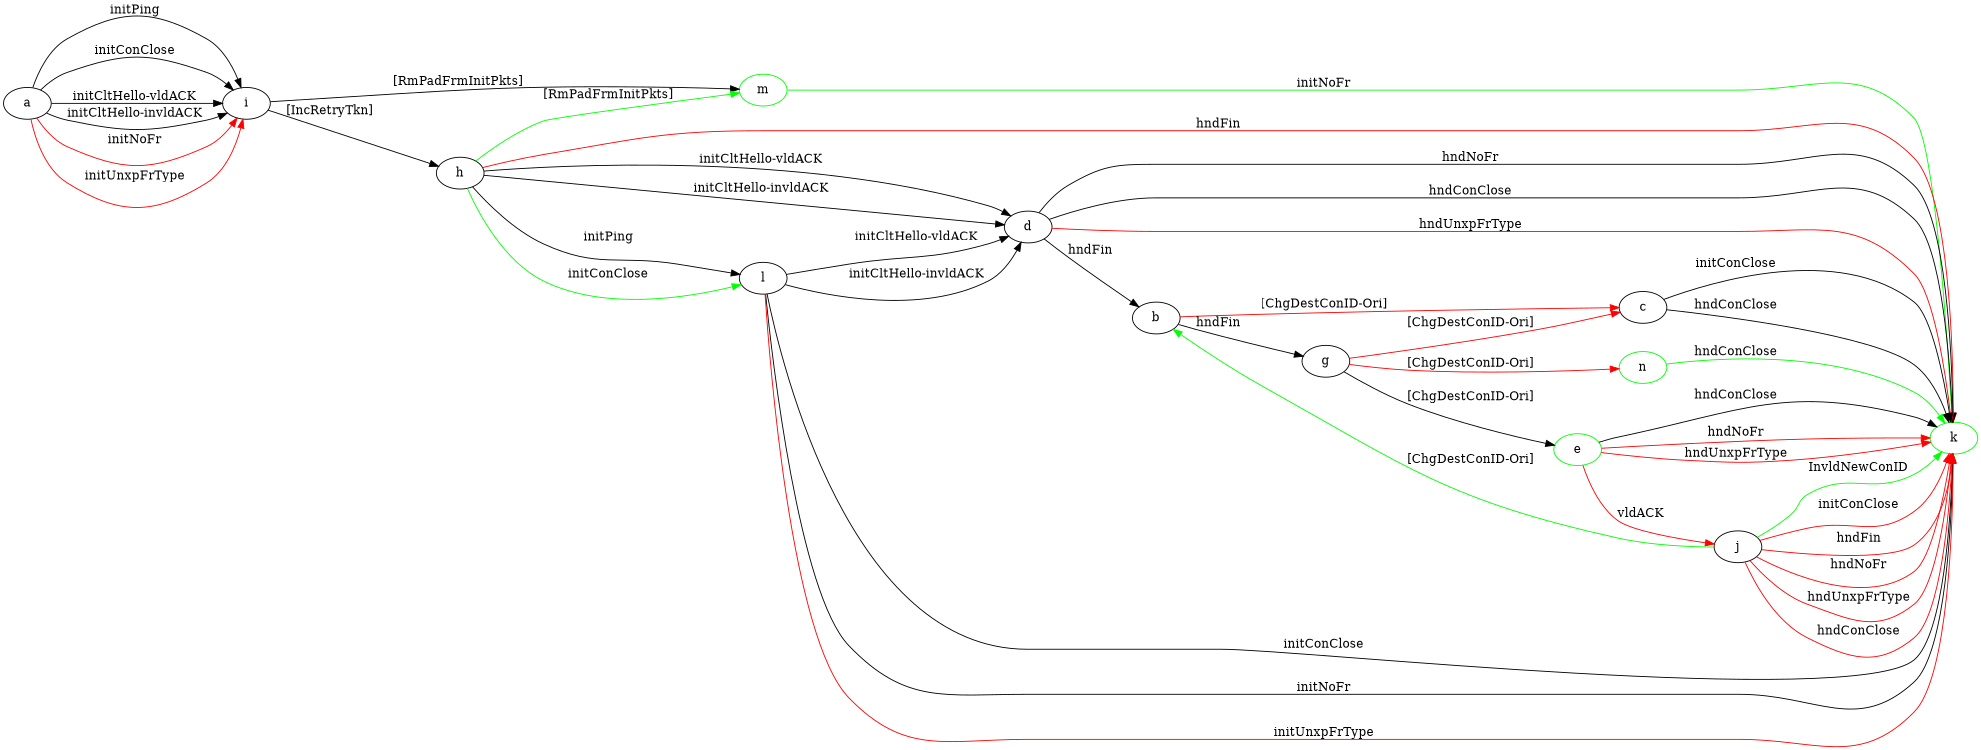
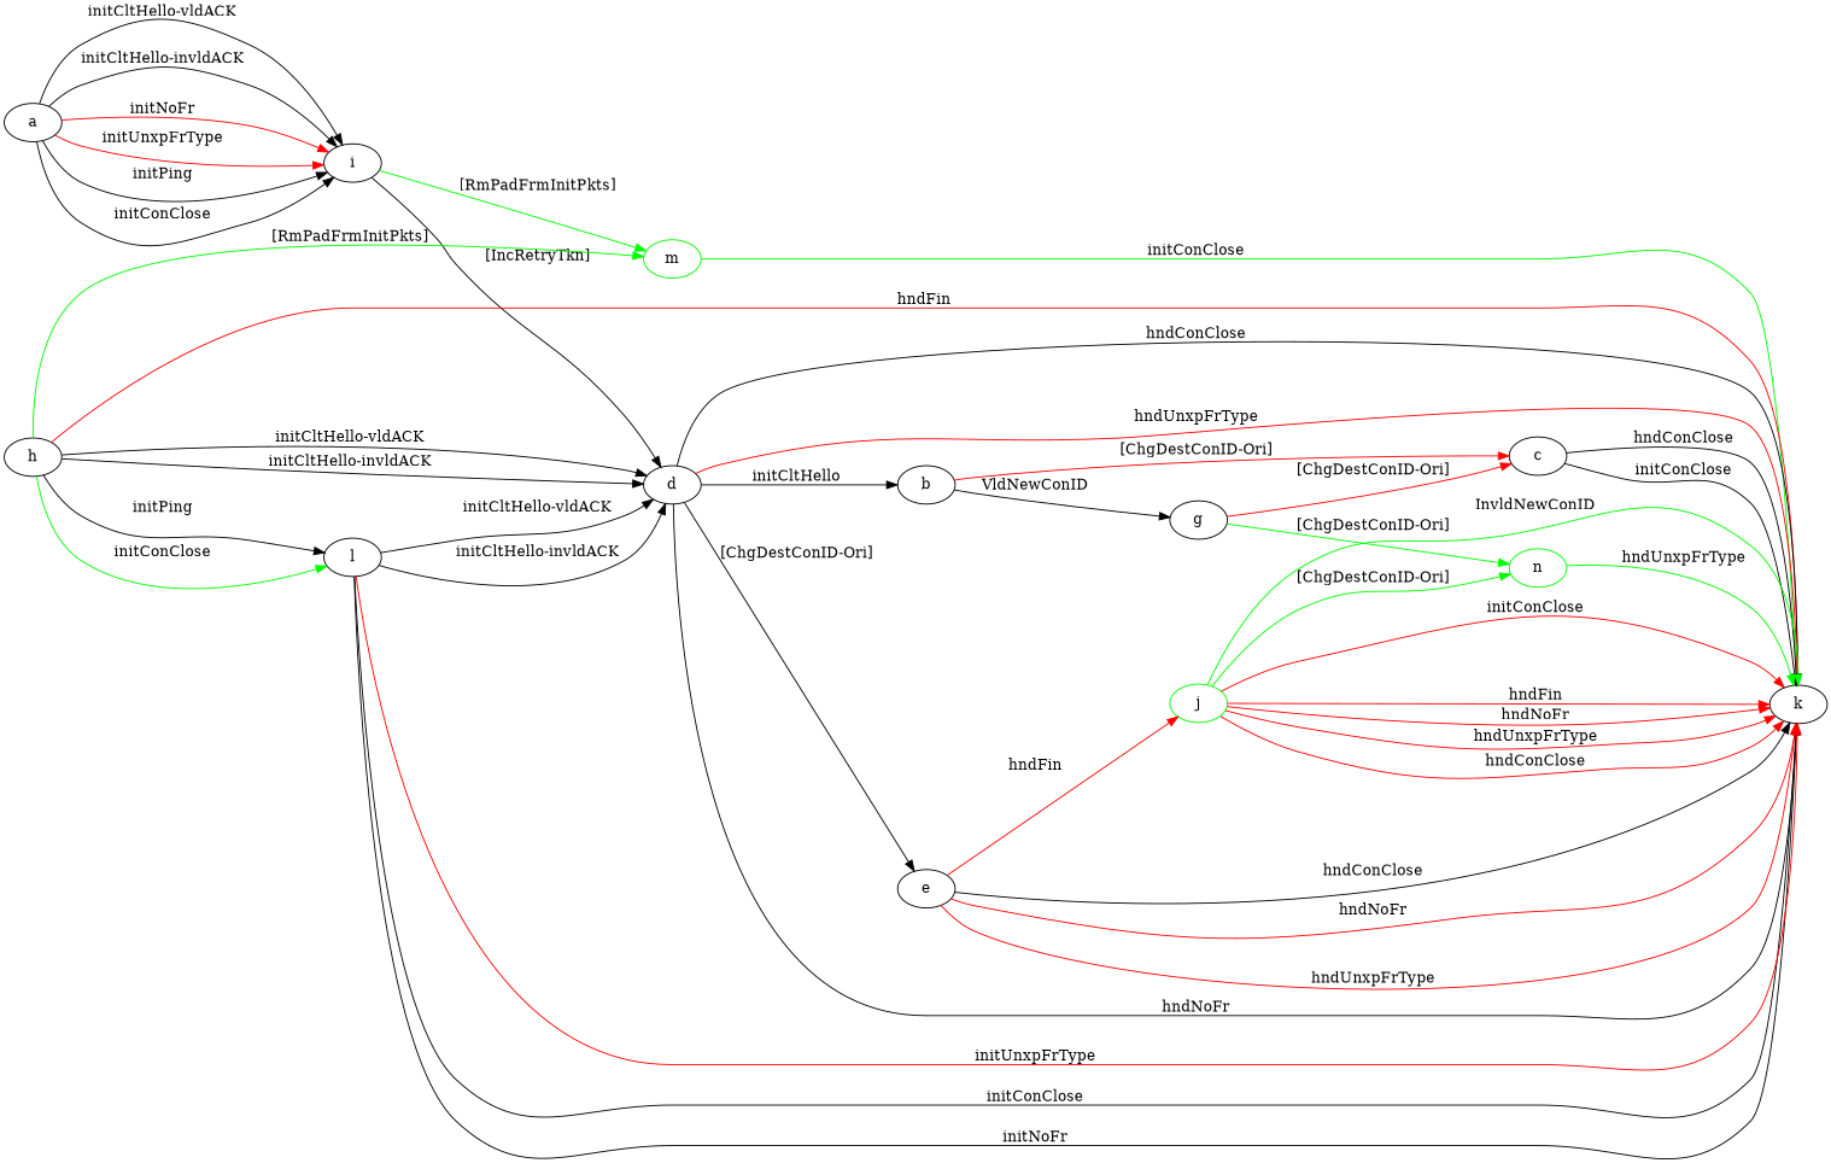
  digraph {
    rankdir=LR
    a
    i
    m [color=green]
    h
-   k [color=green]
+   k
    d
    l
    b
    c
    g
    n [color=green]
-   e [color=green]
-   j
+   e
+   j [color=green]
    a -> i [label="initPing "]
    a -> i [label="initConClose "]
    a -> i [label="initCltHello-vldACK "]
    a -> i [label="initCltHello-invldACK "]
    a -> i [color=red label="initNoFr "]
    a -> i [color=red label="initUnxpFrType "]
-   i -> m [color=black label="[RmPadFrmInitPkts] "]
-   i -> h [label="[IncRetryTkn] "]
-   m -> k [color=green label="initNoFr "]
+   i -> m [color=green label="[RmPadFrmInitPkts] "]
+   i -> d [label="[IncRetryTkn] "]
+   m -> k [color=green label="initConClose "]
    h -> m [color=green label="[RmPadFrmInitPkts] "]
    h -> k [color=red label="hndFin "]
    h -> d [label="initCltHello-vldACK "]
    h -> d [label="initCltHello-invldACK "]
    h -> l [label="initPing "]
    h -> l [color=green label="initConClose "]
    d -> k [label="hndNoFr "]
    d -> k [label="hndConClose "]
    d -> k [color=red label="hndUnxpFrType "]
-   d -> b [label="hndFin "]
-   g -> e [label="[ChgDestConID-Ori] "]
+   d -> b [label="initCltHello "]
+   d -> e [label="[ChgDestConID-Ori] "]
    l -> k [label="initConClose "]
    l -> k [label="initNoFr "]
    l -> k [color=red label="initUnxpFrType "]
    l -> d [label="initCltHello-vldACK "]
    l -> d [label="initCltHello-invldACK "]
    b -> c [color=red label="[ChgDestConID-Ori] "]
-   b -> g [label="hndFin "]
+   b -> g [label="VldNewConID "]
    c -> k [label="initConClose "]
    c -> k [label="hndConClose "]
    g -> c [color=red label="[ChgDestConID-Ori] "]
-   g -> n [color=red label="[ChgDestConID-Ori] "]
-   n -> k [color=green label="hndConClose "]
+   g -> n [color=green label="[ChgDestConID-Ori] "]
+   n -> k [color=green label="hndUnxpFrType "]
    e -> k [label="hndConClose "]
    e -> k [color=red label="hndNoFr "]
    e -> k [color=red label="hndUnxpFrType "]
-   e -> j [color=red label="vldACK "]
+   e -> j [color=red label="hndFin "]
    j -> k [color=green label="InvldNewConID "]
    j -> k [color=red label="initConClose "]
    j -> k [color=red label="hndFin "]
    j -> k [color=red label="hndNoFr "]
    j -> k [color=red label="hndUnxpFrType "]
    j -> k [color=red label="hndConClose "]
-   j -> b [color=green label="[ChgDestConID-Ori] "]
+   j -> n [color=green label="[ChgDestConID-Ori] "]
  }
